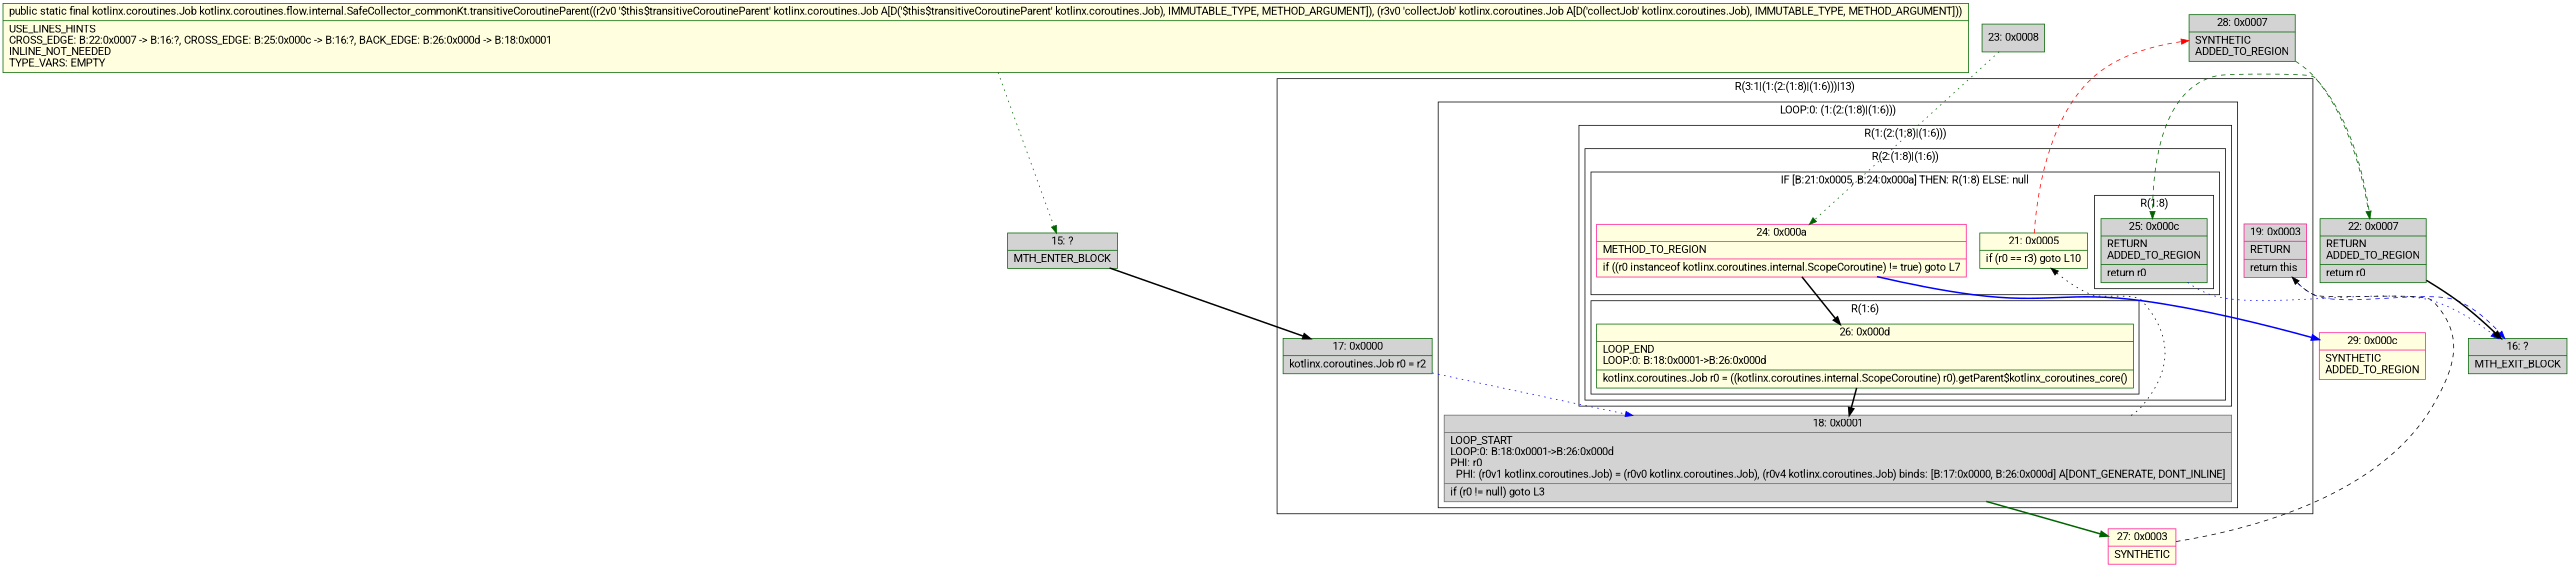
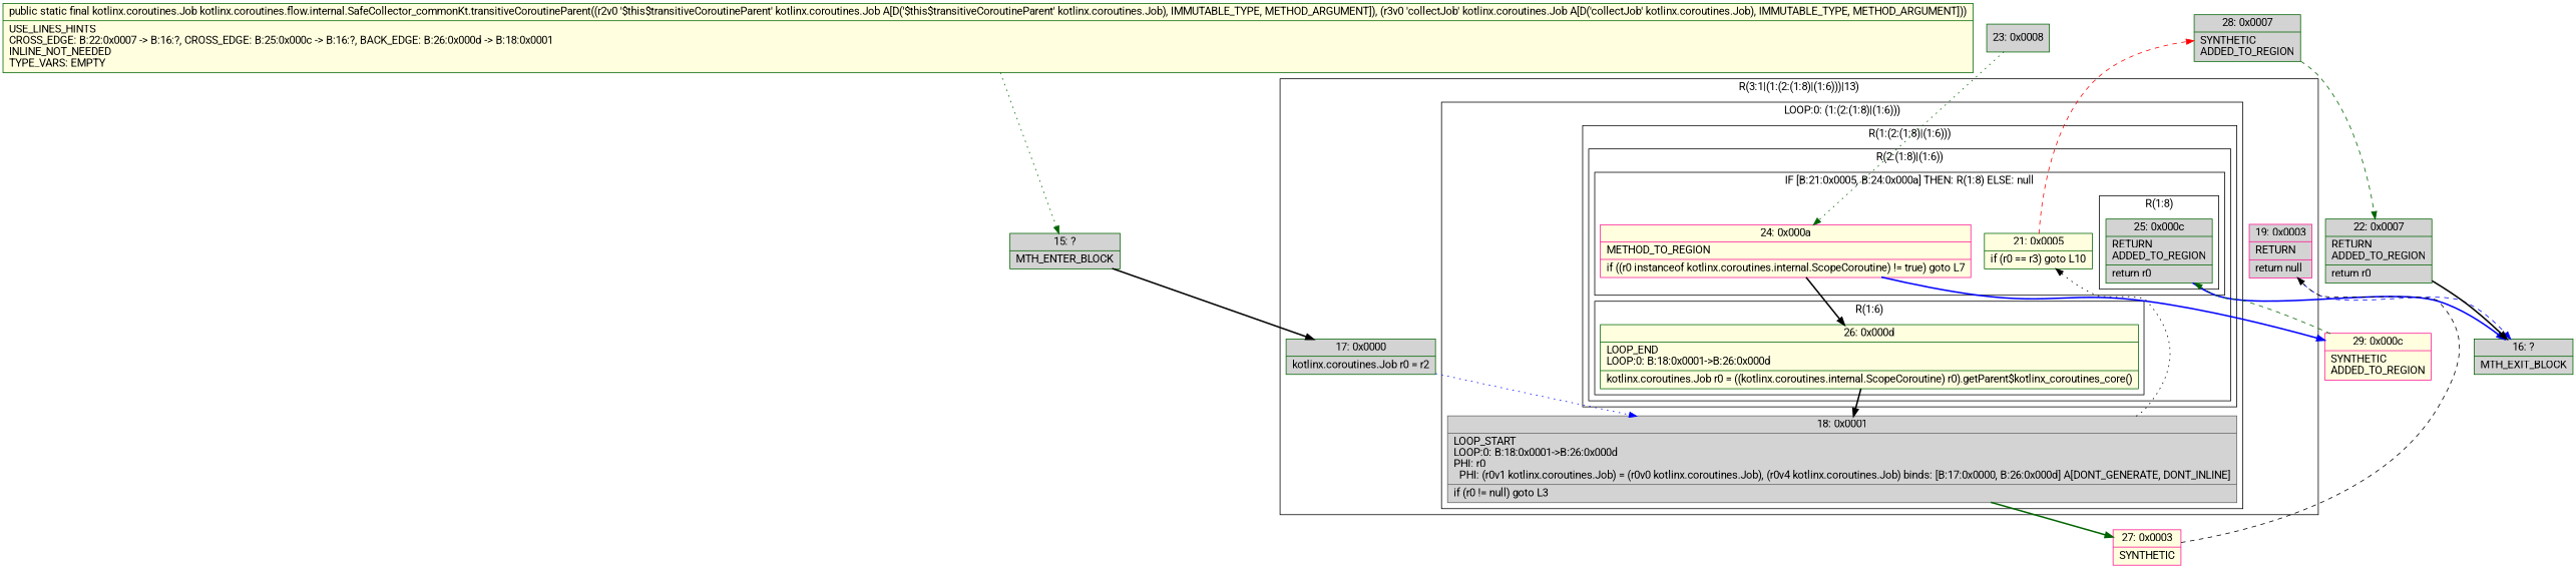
  digraph {
    fontname=Roboto
    node [color=darkgreen fillcolor=lightgrey fontname=Roboto shape=record style=filled]
    edge [color=black fontname=Roboto style=bold]
    n1 [label="{25\:\ 0x000c|RETURN\lADDED_TO_REGION\l|return r0\l}"]
    n2 [fillcolor=lightyellow label="{21\:\ 0x0005|if (r0 == r3) goto L10\l}"]
    n3 [color=deeppink fillcolor=lightyellow label="{24\:\ 0x000a|METHOD_TO_REGION\l|if ((r0 instanceof kotlinx.coroutines.internal.ScopeCoroutine) != true) goto L7\l}"]
    n4 [fillcolor=lightyellow label="{26\:\ 0x000d|LOOP_END\lLOOP:0: B:18:0x0001\-\>B:26:0x000d\l|kotlinx.coroutines.Job r0 = ((kotlinx.coroutines.internal.ScopeCoroutine) r0).getParent$kotlinx_coroutines_core()\l}"]
    n5 [color=gray40 label="{18\:\ 0x0001|LOOP_START\lLOOP:0: B:18:0x0001\-\>B:26:0x000d\lPHI: r0 \l  PHI: (r0v1 kotlinx.coroutines.Job) = (r0v0 kotlinx.coroutines.Job), (r0v4 kotlinx.coroutines.Job) binds: [B:17:0x0000, B:26:0x000d] A[DONT_GENERATE, DONT_INLINE]\l|if (r0 != null) goto L3\l}"]
    n6 [label="{17\:\ 0x0000|kotlinx.coroutines.Job r0 = r2\l}"]
-   n7 [color=deeppink label="{19\:\ 0x0003|RETURN\l|return this\l}"]
+   n7 [color=deeppink label="{19\:\ 0x0003|RETURN\l|return null\l}"]
    n8 [label="{16\:\ ?|MTH_EXIT_BLOCK\l}"]
    n9 [label="{28\:\ 0x0007|SYNTHETIC\lADDED_TO_REGION\l}"]
    n10 [color=deeppink fillcolor=lightyellow label="{29\:\ 0x000c|SYNTHETIC\lADDED_TO_REGION\l}"]
    n11 [color=deeppink fillcolor=lightyellow label="{27\:\ 0x0003|SYNTHETIC\l}"]
    n12 [label="{23\:\ 0x0008}"]
    n13 [label="{22\:\ 0x0007|RETURN\lADDED_TO_REGION\l|return r0\l}"]
    n14 [label="{15\:\ ?|MTH_ENTER_BLOCK\l}"]
    n15 [fillcolor=lightyellow label="{public static final kotlinx.coroutines.Job kotlinx.coroutines.flow.internal.SafeCollector_commonKt.transitiveCoroutineParent((r2v0 '$this$transitiveCoroutineParent' kotlinx.coroutines.Job A[D('$this$transitiveCoroutineParent' kotlinx.coroutines.Job), IMMUTABLE_TYPE, METHOD_ARGUMENT]), (r3v0 'collectJob' kotlinx.coroutines.Job A[D('collectJob' kotlinx.coroutines.Job), IMMUTABLE_TYPE, METHOD_ARGUMENT]))  | USE_LINES_HINTS\lCROSS_EDGE: B:22:0x0007 \-\> B:16:?, CROSS_EDGE: B:25:0x000c \-\> B:16:?, BACK_EDGE: B:26:0x000d \-\> B:18:0x0001\lINLINE_NOT_NEEDED\lTYPE_VARS: EMPTY\l}"]
    subgraph cluster_1 {
      label="R(3:1|(1:(2:(1:8)|(1:6)))|13)"
      n6
      n7
      subgraph cluster_2 {
        label="LOOP:0: (1:(2:(1:8)|(1:6)))"
        n5
        subgraph cluster_3 {
          label="R(1:(2:(1:8)|(1:6)))"
          subgraph cluster_4 {
            label="R(2:(1:8)|(1:6))"
            subgraph cluster_5 {
              label="IF [B:21:0x0005, B:24:0x000a] THEN: R(1:8) ELSE: null"
              n2
              n3
              subgraph cluster_6 {
                label="R(1:8)"
                n1
              }
            }
            subgraph cluster_7 {
              label="R(1:6)"
              n4
            }
          }
        }
      }
    }
-   n1 -> n8 [color=blue style=dotted]
+   n1 -> n8 [color=blue]
    n2 -> n9 [color=red style=dashed]
    n3 -> n4
    n3 -> n10 [color=blue]
    n4 -> n5
    n5 -> n2 [style=dotted]
    n5 -> n11 [color=darkgreen]
    n6 -> n5 [color=blue style=dotted]
    n7 -> n8 [color=blue style=dashed]
    n9 -> n13 [color=darkgreen style=dashed]
-   n13 -> n1 [color=darkgreen style=dashed]
+   n10 -> n1 [color=darkgreen style=dashed]
    n11 -> n7 [style=dashed]
    n12 -> n3 [color=darkgreen style=dotted]
    n13 -> n8
    n14 -> n6
    n15 -> n14 [color=darkgreen style=dotted]
  }
